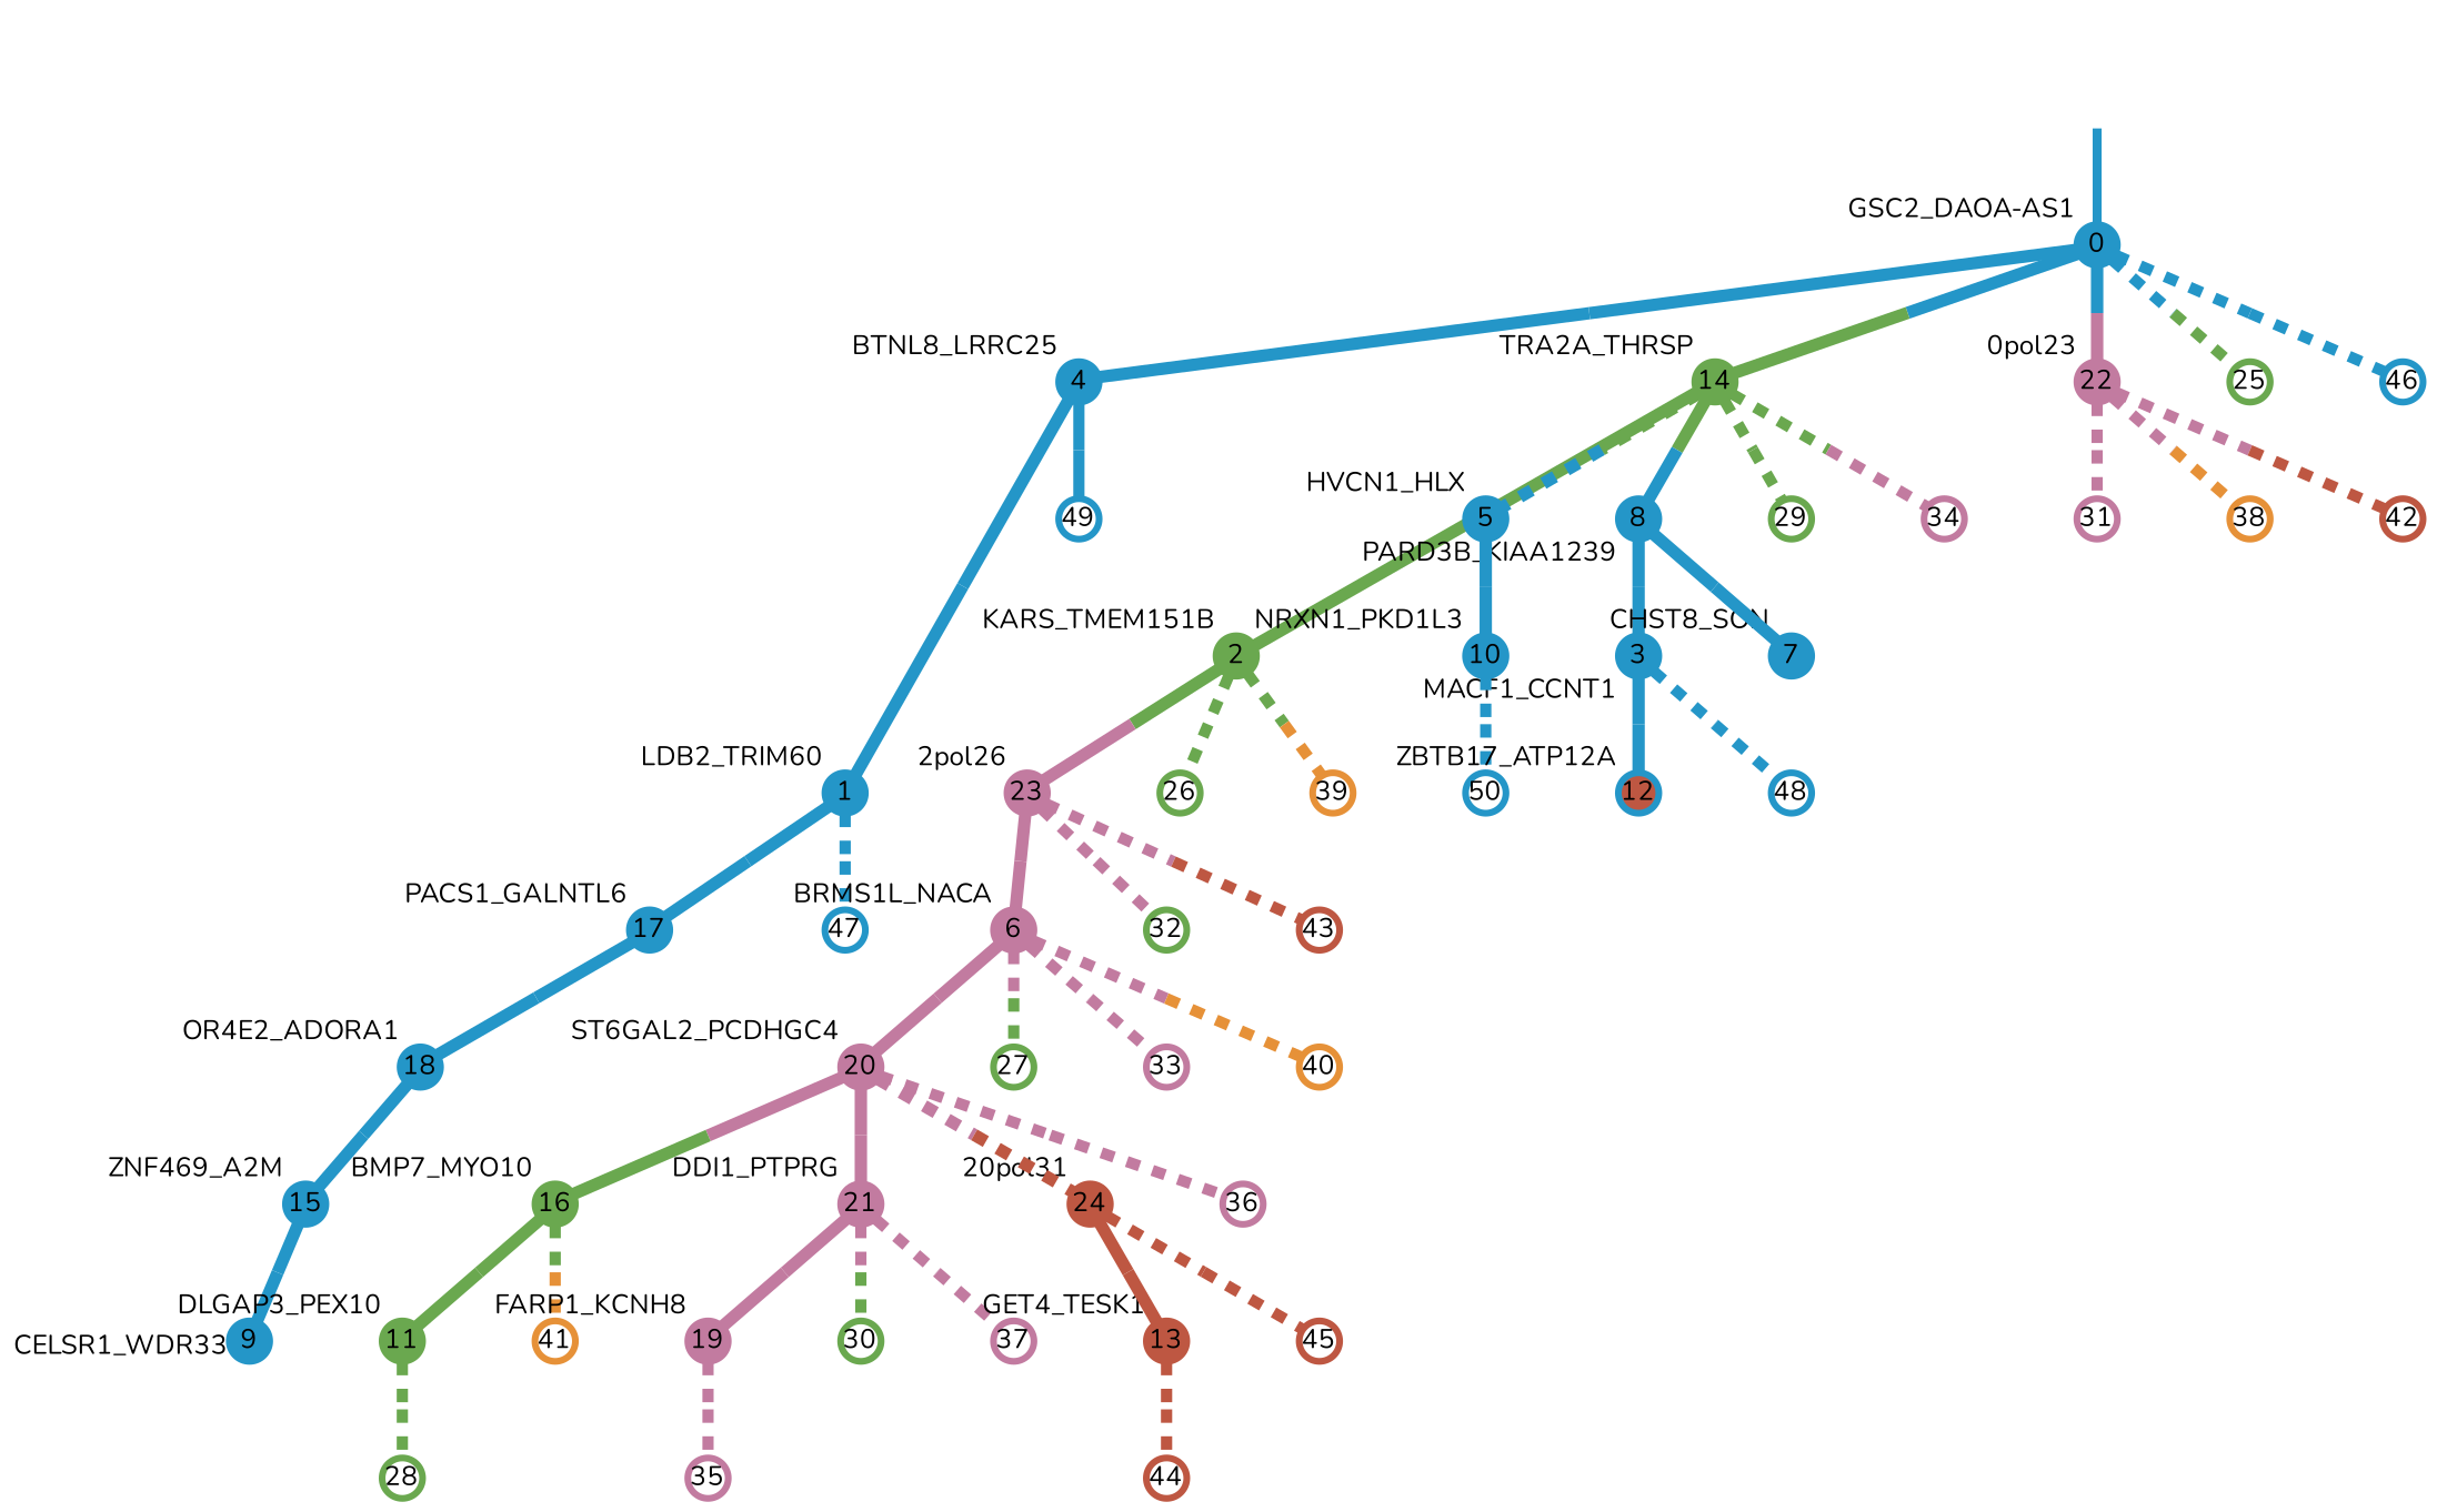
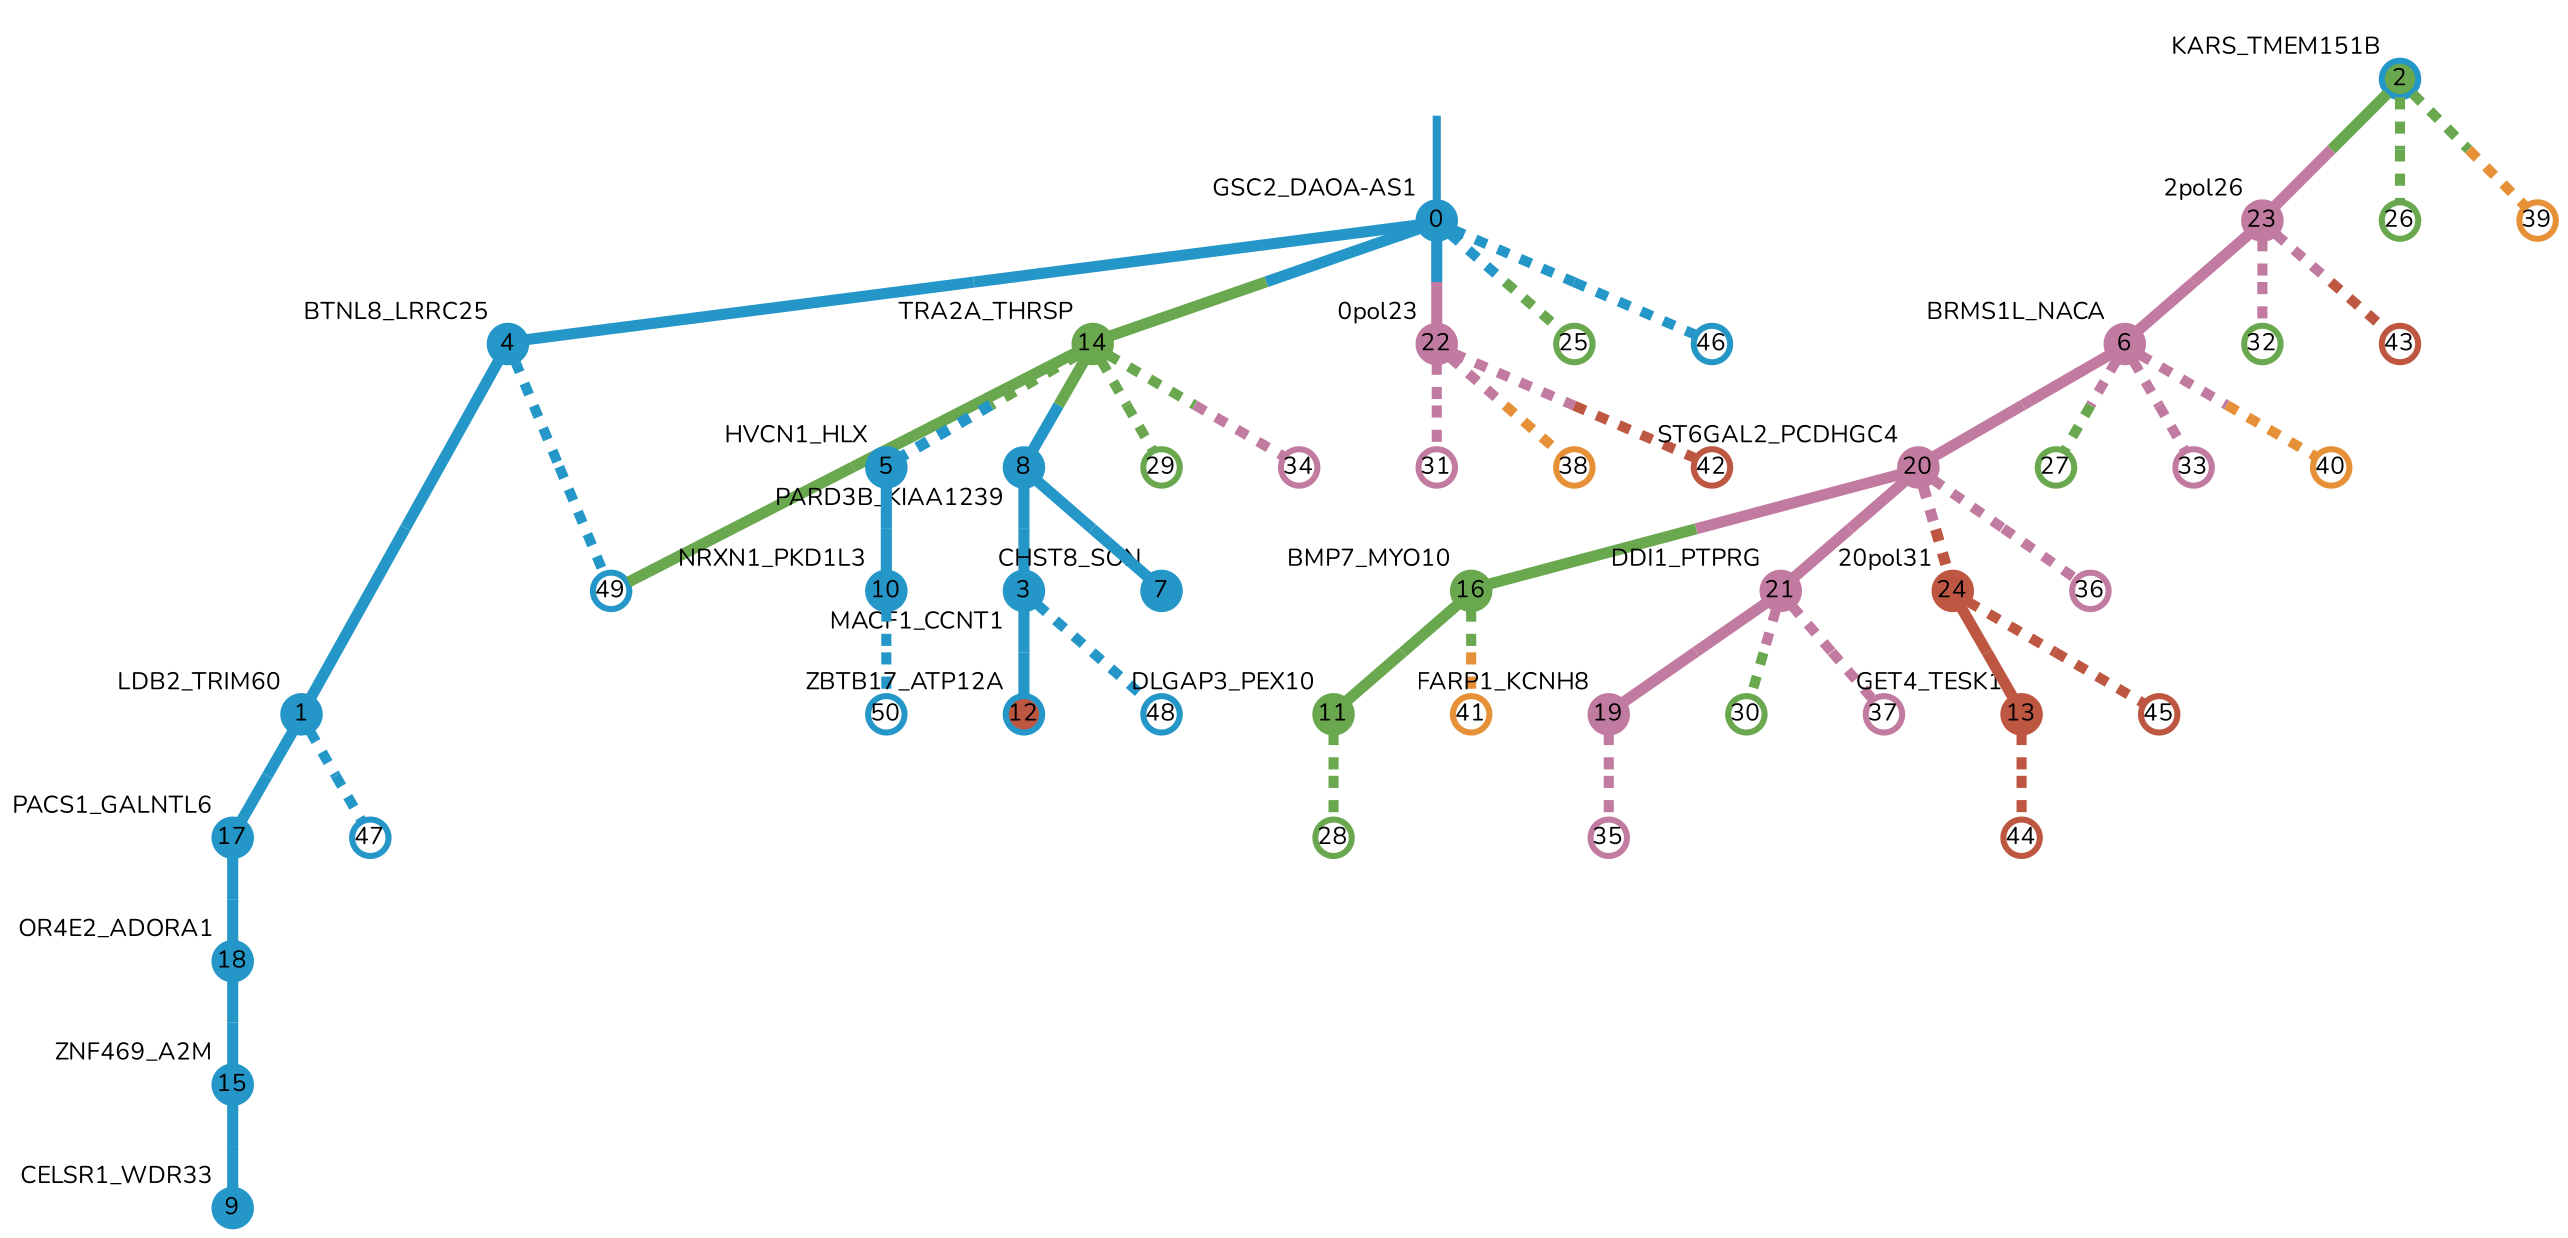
  strict digraph {
    fontname=Nunito
    forcelabels=true
    nodesep=0.7
    rankdir=TB
    ranksep=0.6
    splines=false
    node [color="#2496c8ff" fillcolor="#2496c8ff" fixedsize=true fontname=Nunito fontsize="12pt" penwidth=3 shape=circle style=solid]
    edge [arrowsize=0 color="#2496c8ff;0.5:#2496c8ff" fontname=Nunito minlen=1.0265957117080688 penwidth=5 style=dashed]
    0 [height=0.25 style=filled xlabel="GSC2_DAOA-AS1"]
    4 [height=0.25 style=filled xlabel=BTNL8_LRRC25]
    14 [color="#6aa84fff" fillcolor="#6aa84fff" height=0.25 style=filled xlabel=TRA2A_THRSP]
    22 [color="#c27ba0ff" fillcolor="#c27ba0ff" height=0.25 style=filled xlabel="0pol23"]
    25 [color="#6aa84fff" fillcolor="#6aa84fff" height=0.25]
    46 [height=0.25]
    1 [height=0.25 style=filled xlabel=LDB2_TRIM60]
    49 [height=0.25]
-   2 [color="#6aa84fff" fillcolor="#6aa84fff" height=0.25 style=filled xlabel=KARS_TMEM151B]
+   2 [fillcolor="#6aa84fff" height=0.25 style=filled xlabel=KARS_TMEM151B]
    5 [height=0.25 style=filled xlabel=HVCN1_HLX]
    8 [height=0.25 style=filled xlabel=PARD3B_KIAA1239]
    29 [color="#6aa84fff" fillcolor="#6aa84fff" height=0.25]
    34 [color="#c27ba0ff" fillcolor="#c27ba0ff" height=0.25]
    31 [color="#c27ba0ff" fillcolor="#c27ba0ff" height=0.25]
    38 [color="#e69138ff" fillcolor="#e69138ff" height=0.25]
    42 [color="#be5742ff" fillcolor="#be5742ff" height=0.25]
    17 [height=0.25 style=filled xlabel=PACS1_GALNTL6]
    47 [height=0.25]
    23 [color="#c27ba0ff" fillcolor="#c27ba0ff" height=0.25 style=filled xlabel="2pol26"]
    26 [color="#6aa84fff" fillcolor="#6aa84fff" height=0.25]
    39 [color="#e69138ff" fillcolor="#e69138ff" height=0.25]
    10 [height=0.25 style=filled xlabel=NRXN1_PKD1L3]
    3 [height=0.25 style=filled xlabel=MACF1_CCNT1]
    7 [height=0.25 style=filled xlabel=CHST8_SON]
    18 [height=0.25 style=filled xlabel=OR4E2_ADORA1]
    15 [height=0.25 style=filled xlabel=ZNF469_A2M]
    6 [color="#c27ba0ff" fillcolor="#c27ba0ff" height=0.25 style=filled xlabel=BRMS1L_NACA]
    32 [color="#6aa84fff" fillcolor="#c27ba0ff" height=0.25]
    43 [color="#be5742ff" fillcolor="#be5742ff" height=0.25]
    20 [color="#c27ba0ff" fillcolor="#c27ba0ff" height=0.25 style=filled xlabel=ST6GAL2_PCDHGC4]
    27 [color="#6aa84fff" fillcolor="#6aa84fff" height=0.25]
    33 [color="#c27ba0ff" fillcolor="#c27ba0ff" height=0.25]
    40 [color="#e69138ff" fillcolor="#e69138ff" height=0.25]
    12 [fillcolor="#be5742ff" height=0.25 style=filled xlabel=ZBTB17_ATP12A]
    48 [height=0.25]
    50 [height=0.25]
    16 [color="#6aa84fff" fillcolor="#6aa84fff" height=0.25 style=filled xlabel=BMP7_MYO10]
    21 [color="#c27ba0ff" fillcolor="#c27ba0ff" height=0.25 style=filled xlabel=DDI1_PTPRG]
    24 [color="#be5742ff" fillcolor="#be5742ff" height=0.25 style=filled xlabel="20pol31"]
    36 [color="#c27ba0ff" fillcolor="#c27ba0ff" height=0.25]
    11 [color="#6aa84fff" fillcolor="#6aa84fff" height=0.25 style=filled xlabel=DLGAP3_PEX10]
    41 [color="#e69138ff" fillcolor="#e69138ff" height=0.25]
    19 [color="#c27ba0ff" fillcolor="#c27ba0ff" height=0.25 style=filled xlabel=FARP1_KCNH8]
    30 [color="#6aa84fff" fillcolor="#6aa84fff" height=0.25]
    37 [color="#c27ba0ff" fillcolor="#c27ba0ff" height=0.25]
    13 [color="#be5742ff" fillcolor="#be5742ff" height=0.25 style=filled xlabel=GET4_TESK1]
    45 [color="#be5742ff" fillcolor="#be5742ff" height=0.25]
    28 [color="#6aa84fff" fillcolor="#6aa84fff" height=0.25]
    44 [color="#be5742ff" fillcolor="#be5742ff" height=0.25]
    9 [height=0.25 style=filled xlabel=CELSR1_WDR33]
    35 [color="#c27ba0ff" fillcolor="#c27ba0ff" height=0.25]
    normal [style=invis xlabel="GSC2_DAOA-AS1" color="" fillcolor="" fixedsize="" fontsize="" shape=""]
    0 -> 4 [minlen=1.627659559249878 penwidth=5.5 style=solid]
    0 -> 14 [color="#2496c8ff;0.5:#6aa84fff" minlen=1.0957447290420532 penwidth=5.5 style=solid]
    0 -> 22 [color="#2496c8ff;0.5:#c27ba0ff" penwidth=5.5 style=solid]
    0 -> 25 [color="#2496c8ff;0.5:#6aa84fff"]
    0 -> 46
    4 -> 1 [minlen=3.0 penwidth=5.5 style=solid]
-   4 -> 49 [style=solid]
-   14 -> 2 [color="#6aa84fff;0.5:#6aa84fff" minlen=2.0 penwidth=5.5 style=solid]
+   4 -> 49
+   14 -> 49 [color="#6aa84fff;0.5:#6aa84fff" minlen=2.0 penwidth=5.5 style=solid]
    14 -> 5 [color="#6aa84fff;0.5:#2496c8ff" minlen=1.6170213222503662 penwidth=5.5]
    14 -> 8 [color="#6aa84fff;0.5:#2496c8ff" minlen=1.2659574747085571 penwidth=5.5 style=solid]
    14 -> 29 [color="#6aa84fff;0.5:#6aa84fff"]
    14 -> 34 [color="#6aa84fff;0.5:#c27ba0ff"]
    22 -> 31 [color="#c27ba0ff;0.5:#c27ba0ff"]
    22 -> 38 [color="#c27ba0ff;0.5:#e69138ff"]
    22 -> 42 [color="#c27ba0ff;0.5:#be5742ff"]
    1 -> 17 [minlen=1.0744681358337402 penwidth=5.5 style=solid]
    1 -> 47
    2 -> 23 [color="#6aa84fff;0.5:#c27ba0ff" penwidth=5.5 style=solid]
    2 -> 26 [color="#6aa84fff;0.5:#6aa84fff"]
    2 -> 39 [color="#6aa84fff;0.5:#e69138ff"]
    5 -> 10 [minlen=1.1808511018753052 penwidth=5.5 style=solid]
    8 -> 3 [minlen=1.7765958309173584 penwidth=5.5 style=solid]
    8 -> 7 [minlen=1.3404254913330078 penwidth=5.5 style=solid]
    17 -> 18 [minlen=1.0744681358337402 penwidth=5.5 style=solid]
    23 -> 6 [color="#c27ba0ff;0.5:#c27ba0ff" minlen=1.6170213222503662 penwidth=5.5 style=solid]
    23 -> 32 [color="#c27ba0ff;0.5:#c27ba0ff"]
    23 -> 43 [color="#c27ba0ff;0.5:#be5742ff"]
    10 -> 50
    3 -> 12 [minlen=1.0957447290420532 penwidth=5.5 style=solid]
    3 -> 48
    18 -> 15 [minlen=1.085106372833252 penwidth=5.5 style=solid]
    15 -> 9 [minlen=1.2234042882919312 penwidth=5.5 style=solid]
    6 -> 20 [color="#c27ba0ff;0.5:#c27ba0ff" minlen=1.063829779624939 penwidth=5.5 style=solid]
    6 -> 27 [color="#c27ba0ff;0.5:#6aa84fff"]
    6 -> 33 [color="#c27ba0ff;0.5:#c27ba0ff"]
    6 -> 40 [color="#c27ba0ff;0.5:#e69138ff"]
    20 -> 16 [color="#c27ba0ff;0.5:#6aa84fff" minlen=1.085106372833252 penwidth=5.5 style=solid]
    20 -> 21 [color="#c27ba0ff;0.5:#c27ba0ff" minlen=1.0531915426254272 penwidth=5.5 style=solid]
    20 -> 24 [color="#c27ba0ff;0.5:#be5742ff" penwidth=5.5]
    20 -> 36 [color="#c27ba0ff;0.5:#c27ba0ff"]
    16 -> 11 [color="#6aa84fff;0.5:#6aa84fff" minlen=1.1170213222503662 penwidth=5.5 style=solid]
    16 -> 41 [color="#6aa84fff;0.5:#e69138ff"]
    21 -> 19 [color="#c27ba0ff;0.5:#c27ba0ff" minlen=1.0744681358337402 penwidth=5.5 style=solid]
    21 -> 30 [color="#c27ba0ff;0.5:#6aa84fff"]
    21 -> 37 [color="#c27ba0ff;0.5:#c27ba0ff"]
    24 -> 13 [color="#be5742ff;0.5:#be5742ff" minlen=1.0957447290420532 penwidth=5.5 style=solid]
    24 -> 45 [color="#be5742ff;0.5:#be5742ff"]
    11 -> 28 [color="#6aa84fff;0.5:#6aa84fff"]
    19 -> 35 [color="#c27ba0ff;0.5:#c27ba0ff"]
    13 -> 44 [color="#be5742ff;0.5:#be5742ff"]
    normal -> 0 [color="#2496c8ff" penwidth=4 style=solid minlen=""]
  }
